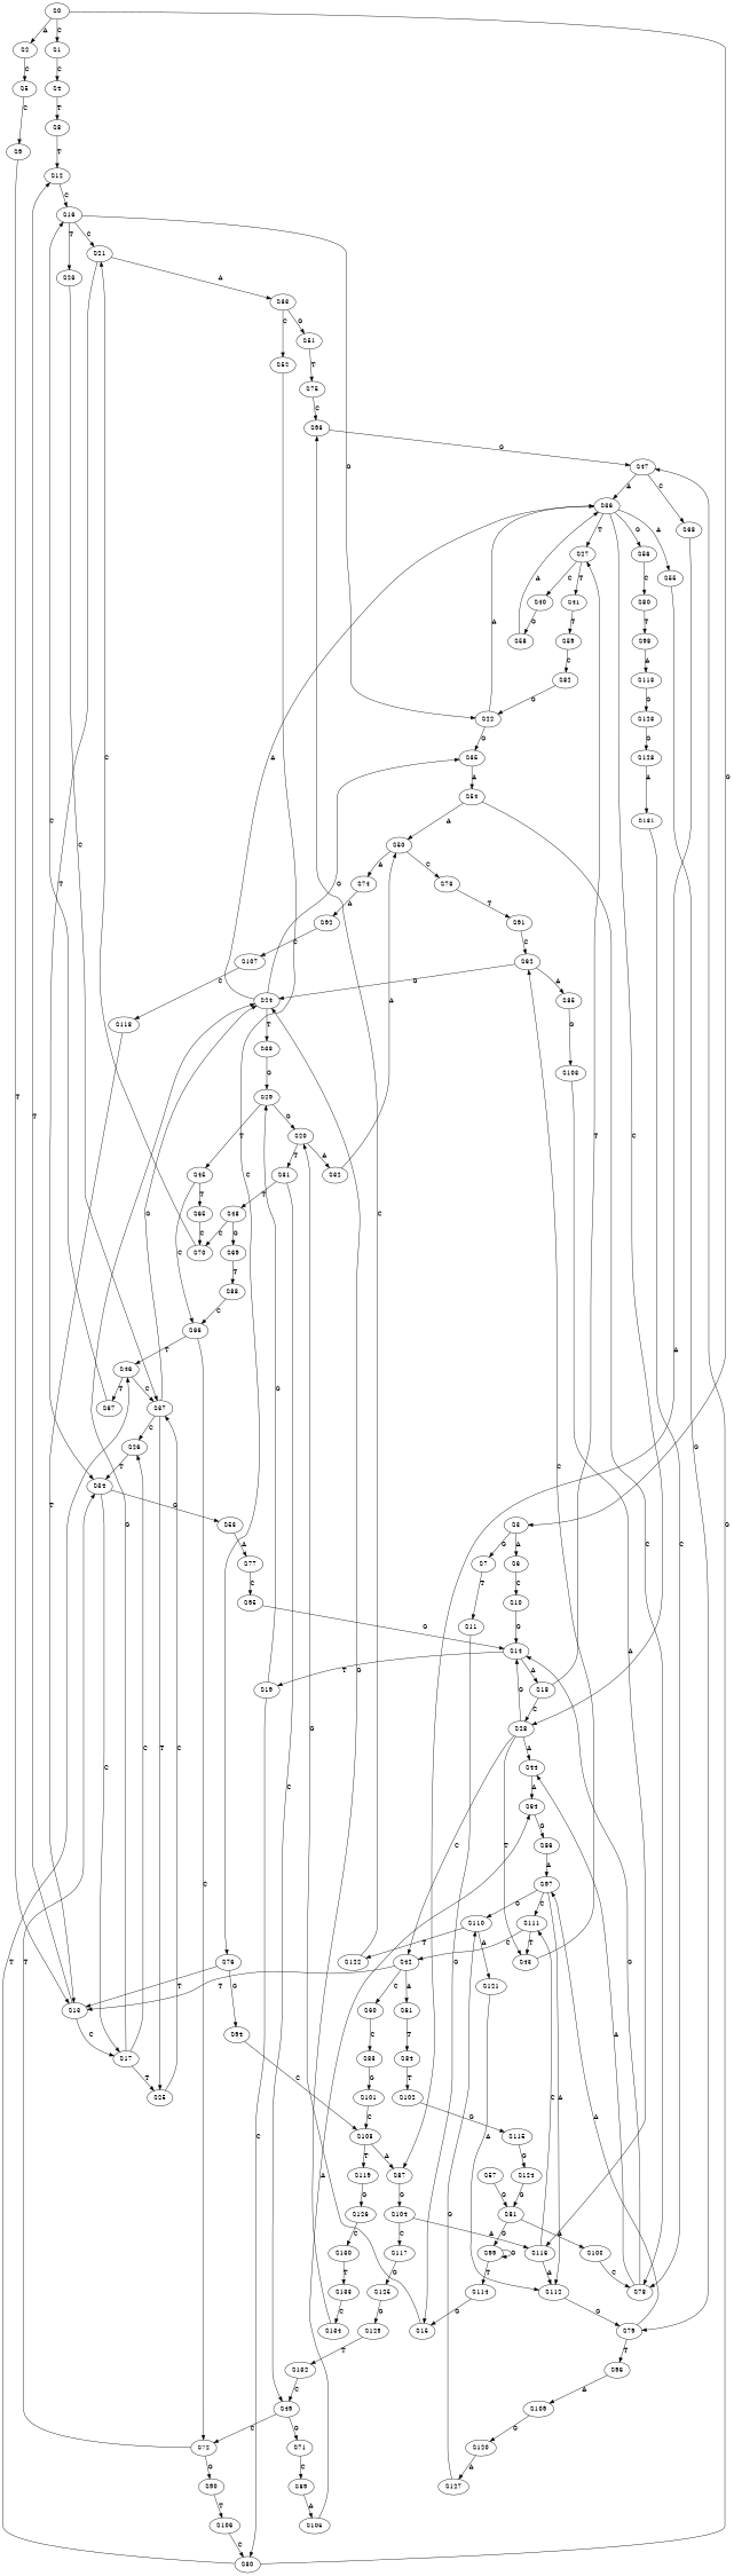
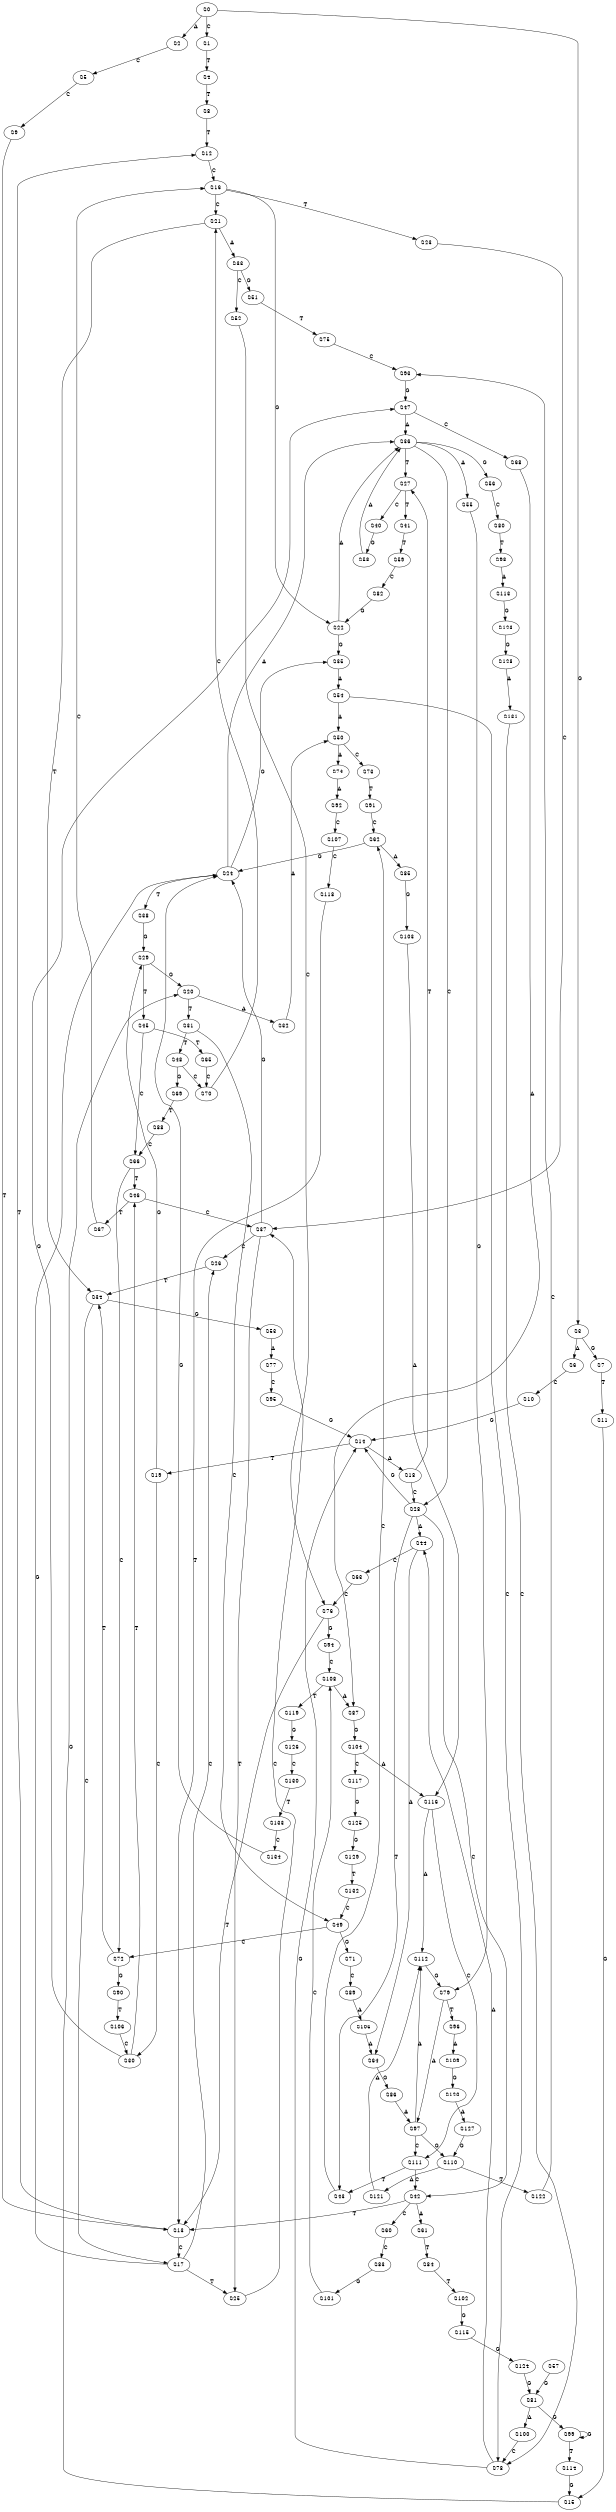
  strict digraph {
    S0
    S1
    S2
    S3
    S4
    S5
    S6
    S7
    S8
    S9
    S10
    S11
    S12
    S13
    S14
    S15
    S16
    S17
    S18
    S19
    S20
    S21
    S22
    S23
    S24
    S25
    S26
    S27
    S28
    S29
    S30
    S31
    S32
    S33
    S34
    S35
    S36
    S37
    S38
    S40
    S41
    S42
    S43
    S44
    S45
    S46
    S47
    S48
    S49
    S50
    S51
    S52
    S53
    S54
    S55
    S56
    S58
    S59
    S60
    S61
    S62
+   S63
    S64
    S65
    S66
    S67
    S68
    S69
    S70
    S71
    S72
    S73
    S74
    S75
    S76
    S77
    S78
    S79
    S80
    S57
    S81
    S82
    S83
    S84
    S85
    S86
    S87
    S88
    S89
    S90
    S91
    S92
    S93
    S94
    S95
    S96
    S97
    S98
    S99
    S100
    S101
    S102
    S103
    S104
    S105
    S106
    S107
    S108
    S109
    S110
    S111
    S112
    S113
    S114
    S115
    S116
    S117
    S118
    S119
    S120
    S121
    S122
    S123
    S124
    S125
    S126
    S127
    S128
    S129
    S130
    S131
    S132
    S133
    S134
    S0 -> S1 [label=C]
    S0 -> S2 [label=A]
    S0 -> S3 [label=G]
-   S1 -> S4 [label=C]
+   S1 -> S4 [label=T]
    S2 -> S5 [label=C]
    S3 -> S6 [label=A]
    S3 -> S7 [label=G]
    S4 -> S8 [label=T]
    S5 -> S9 [label=C]
    S6 -> S10 [label=C]
    S7 -> S11 [label=T]
    S8 -> S12 [label=T]
    S9 -> S13 [label=T]
    S10 -> S14 [label=G]
    S11 -> S15 [label=G]
    S12 -> S16 [label=C]
    S13 -> S12 [label=T]
    S13 -> S17 [label=C]
    S14 -> S18 [label=A]
    S14 -> S19 [label=T]
    S15 -> S20 [label=G]
    S16 -> S21 [label=C]
    S16 -> S22 [label=G]
    S16 -> S23 [label=T]
    S17 -> S24 [label=G]
    S17 -> S25 [label=T]
    S17 -> S26 [label=C]
    S18 -> S27 [label=T]
    S18 -> S28 [label=C]
    S19 -> S29 [label=G]
    S19 -> S30 [label=C]
    S20 -> S31 [label=T]
    S20 -> S32 [label=A]
    S21 -> S33 [label=A]
    S21 -> S34 [label=T]
    S22 -> S35 [label=G]
    S22 -> S36 [label=A]
    S23 -> S37 [label=C]
    S24 -> S35 [label=G]
    S24 -> S36 [label=A]
    S24 -> S38 [label=T]
    S25 -> S37 [label=C]
    S26 -> S34 [label=T]
    S27 -> S40 [label=C]
    S27 -> S41 [label=T]
    S28 -> S14 [label=G]
    S28 -> S42 [label=C]
    S28 -> S43 [label=T]
    S28 -> S44 [label=A]
    S29 -> S20 [label=G]
    S29 -> S45 [label=T]
    S30 -> S46 [label=T]
    S30 -> S47 [label=G]
    S31 -> S48 [label=T]
    S31 -> S49 [label=C]
    S32 -> S50 [label=A]
    S33 -> S51 [label=G]
    S33 -> S52 [label=C]
    S34 -> S17 [label=C]
    S34 -> S53 [label=G]
    S35 -> S54 [label=A]
    S36 -> S27 [label=T]
    S36 -> S28 [label=C]
    S36 -> S55 [label=A]
    S36 -> S56 [label=G]
    S37 -> S24 [label=G]
    S37 -> S25 [label=T]
    S37 -> S26 [label=C]
    S38 -> S29 [label=G]
    S40 -> S58 [label=G]
    S41 -> S59 [label=T]
    S42 -> S13 [label=T]
    S42 -> S60 [label=C]
    S42 -> S61 [label=A]
    S43 -> S62 [label=C]
+   S44 -> S63 [label=C]
    S44 -> S64 [label=A]
    S45 -> S65 [label=T]
    S45 -> S66 [label=C]
    S46 -> S37 [label=C]
    S46 -> S67 [label=T]
    S47 -> S36 [label=A]
    S47 -> S68 [label=C]
    S48 -> S69 [label=G]
    S48 -> S70 [label=C]
    S49 -> S71 [label=G]
    S49 -> S72 [label=C]
    S50 -> S73 [label=C]
    S50 -> S74 [label=A]
    S51 -> S75 [label=T]
    S52 -> S76 [label=C]
    S53 -> S77 [label=A]
    S54 -> S50 [label=A]
    S54 -> S78 [label=C]
    S55 -> S79 [label=G]
    S56 -> S80 [label=C]
    S58 -> S36 [label=A]
    S59 -> S82 [label=C]
    S60 -> S83 [label=C]
    S61 -> S84 [label=T]
    S62 -> S24 [label=G]
    S62 -> S85 [label=A]
+   S63 -> S76 [label=C]
    S64 -> S86 [label=G]
    S65 -> S70 [label=C]
    S66 -> S46 [label=T]
    S66 -> S72 [label=C]
    S67 -> S16 [label=C]
    S68 -> S87 [label=A]
    S69 -> S88 [label=T]
    S70 -> S21 [label=C]
    S71 -> S89 [label=C]
    S72 -> S34 [label=T]
    S72 -> S90 [label=G]
    S73 -> S91 [label=T]
    S74 -> S92 [label=A]
    S75 -> S93 [label=C]
    S76 -> S13 [label=T]
    S76 -> S94 [label=G]
    S77 -> S95 [label=C]
    S78 -> S14 [label=G]
    S78 -> S44 [label=A]
    S79 -> S96 [label=T]
    S79 -> S97 [label=A]
    S80 -> S98 [label=T]
    S57 -> S81 [label=G]
    S81 -> S99 [label=G]
    S81 -> S100 [label=A]
    S82 -> S22 [label=G]
    S83 -> S101 [label=G]
    S84 -> S102 [label=T]
    S85 -> S103 [label=G]
    S86 -> S97 [label=A]
    S87 -> S104 [label=G]
    S88 -> S66 [label=C]
    S89 -> S105 [label=A]
    S90 -> S106 [label=T]
    S91 -> S62 [label=C]
    S92 -> S107 [label=C]
    S93 -> S47 [label=G]
    S94 -> S108 [label=C]
    S95 -> S14 [label=G]
    S96 -> S109 [label=A]
    S97 -> S110 [label=G]
    S97 -> S111 [label=C]
    S97 -> S112 [label=A]
    S98 -> S113 [label=A]
    S99 -> S99 [label=G]
    S99 -> S114 [label=T]
    S100 -> S78 [label=C]
    S101 -> S108 [label=C]
    S102 -> S115 [label=G]
    S103 -> S116 [label=A]
    S104 -> S116 [label=A]
    S104 -> S117 [label=C]
    S105 -> S64 [label=A]
    S106 -> S30 [label=C]
    S107 -> S118 [label=C]
    S108 -> S87 [label=A]
    S108 -> S119 [label=T]
    S109 -> S120 [label=G]
    S110 -> S121 [label=A]
    S110 -> S122 [label=T]
    S111 -> S42 [label=C]
    S111 -> S43 [label=T]
    S112 -> S79 [label=G]
    S113 -> S123 [label=G]
    S114 -> S15 [label=G]
    S115 -> S124 [label=G]
    S116 -> S111 [label=C]
    S116 -> S112 [label=A]
    S117 -> S125 [label=G]
    S118 -> S13 [label=T]
    S119 -> S126 [label=G]
    S120 -> S127 [label=A]
    S121 -> S112 [label=A]
    S122 -> S93 [label=C]
    S123 -> S128 [label=G]
    S124 -> S81 [label=G]
    S125 -> S129 [label=G]
    S126 -> S130 [label=C]
    S127 -> S110 [label=G]
    S128 -> S131 [label=A]
    S129 -> S132 [label=T]
    S130 -> S133 [label=T]
    S131 -> S78 [label=C]
    S132 -> S49 [label=C]
    S133 -> S134 [label=C]
    S134 -> S24 [label=G]
  }
